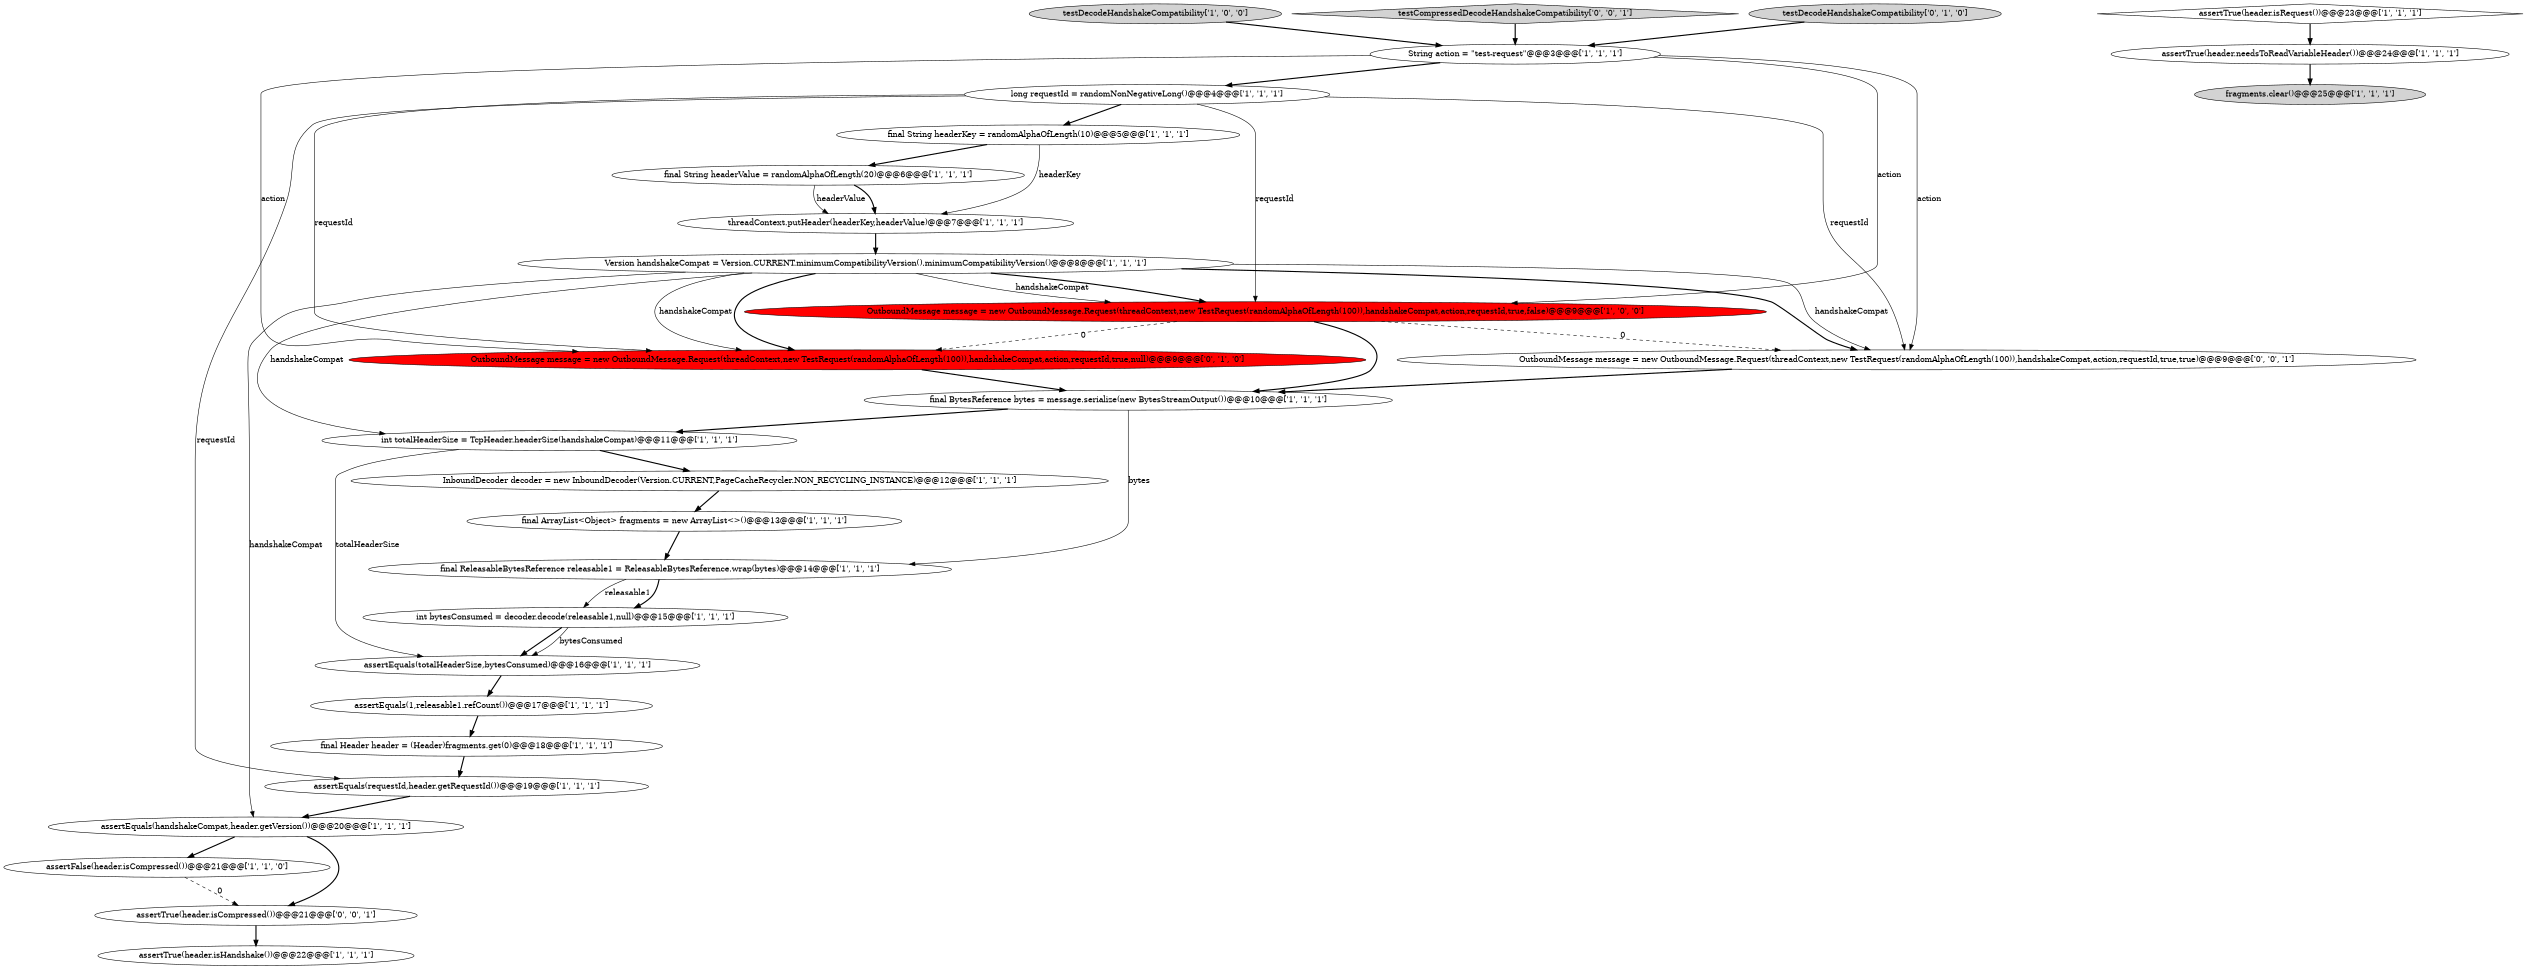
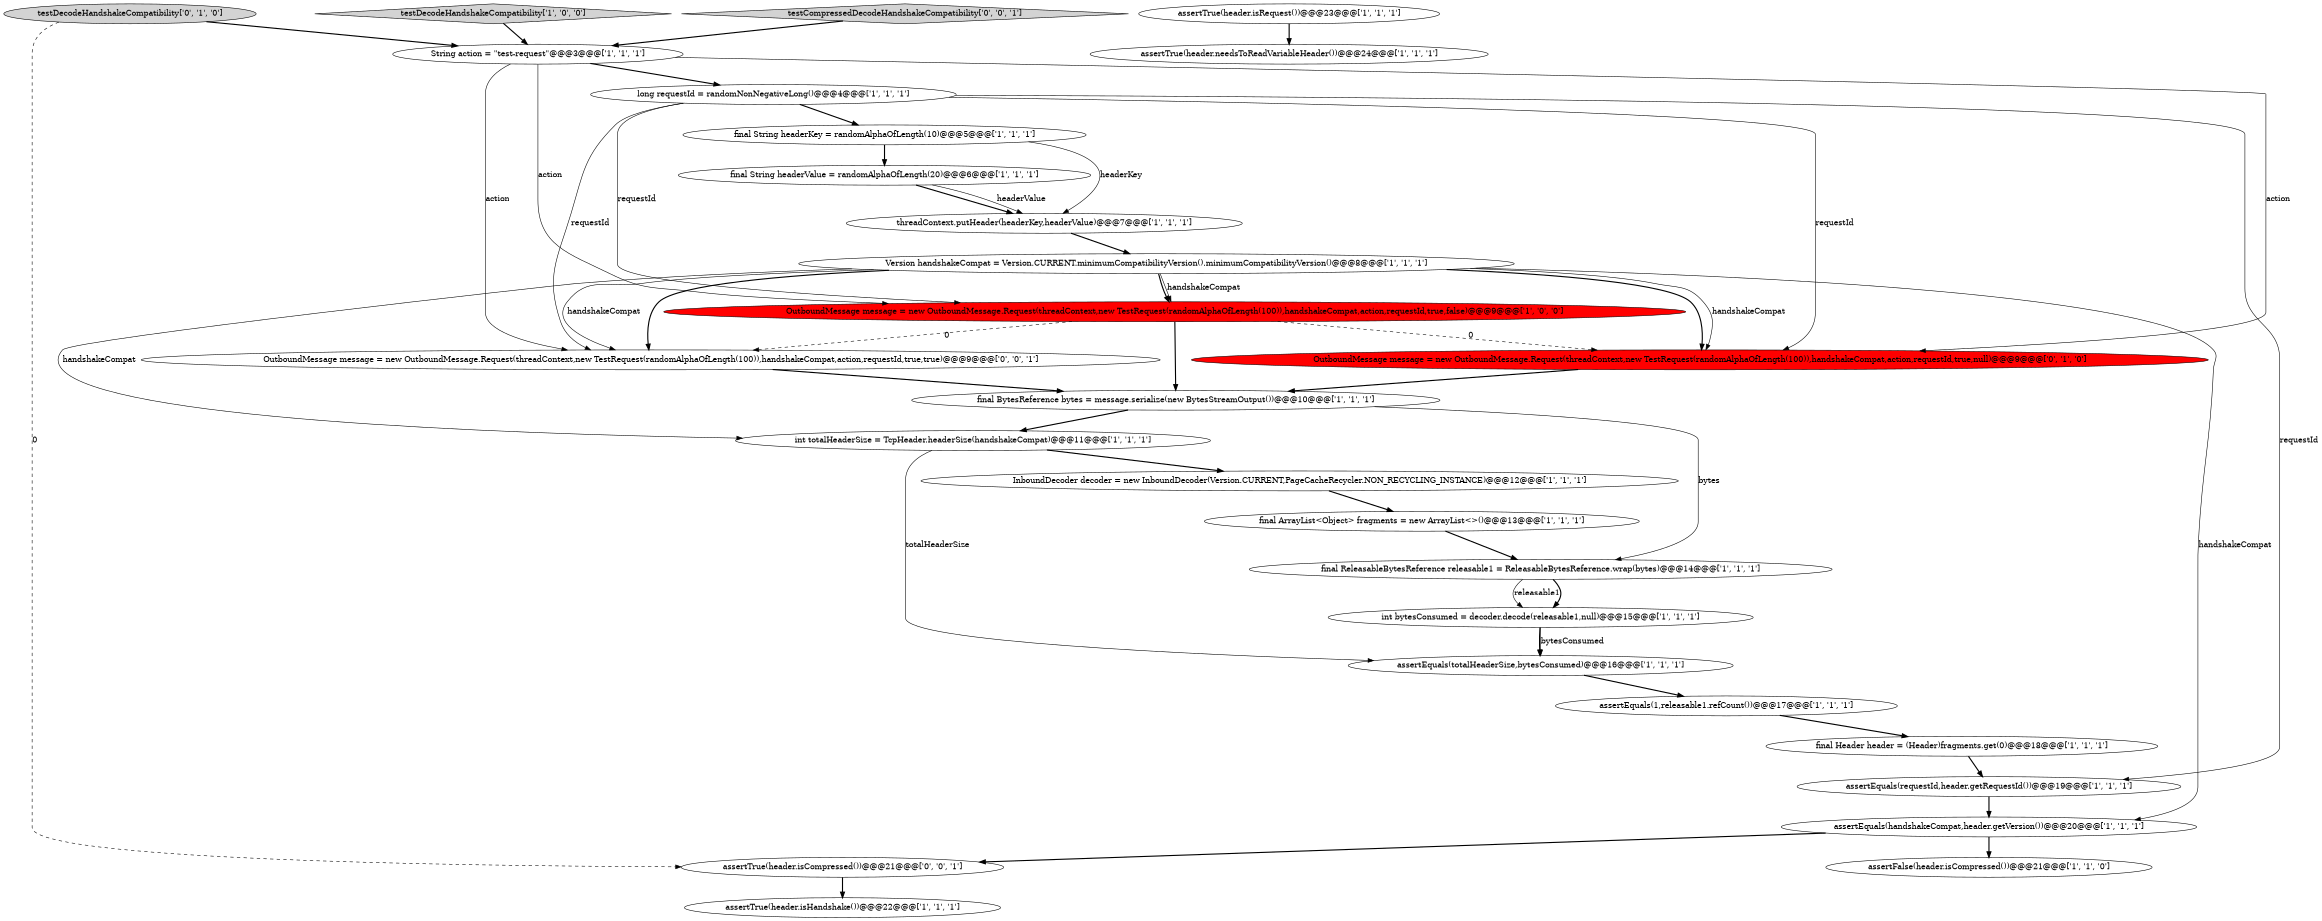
  digraph {
    fontname="DejaVu Serif"
    node [fillcolor=white fontname="DejaVu Serif" shape=ellipse style=filled]
    edge [fontname="DejaVu Serif" style=bold]
    n1 [label="assertEquals(1,releasable1.refCount())@@@17@@@['1', '1', '1']"]
    n2 [label="final Header header = (Header)fragments.get(0)@@@18@@@['1', '1', '1']"]
    n3 [label="assertEquals(requestId,header.getRequestId())@@@19@@@['1', '1', '1']"]
    n4 [label="assertTrue(header.needsToReadVariableHeader())@@@24@@@['1', '1', '1']"]
-   n5 [fillcolor=lightgray label="fragments.clear()@@@25@@@['1', '1', '1']"]
-   n6 [fillcolor=lightgray label="testDecodeHandshakeCompatibility['1', '0', '0']"]
+   n6 [fillcolor=lightgray label="testDecodeHandshakeCompatibility['1', '0', '0']" shape=diamond]
    n7 [label="String action = \"test-request\"@@@3@@@['1', '1', '1']"]
    n8 [fillcolor=red label="OutboundMessage message = new OutboundMessage.Request(threadContext,new TestRequest(randomAlphaOfLength(100)),handshakeCompat,action,requestId,true,null)@@@9@@@['0', '1', '0']"]
    n9 [fillcolor=red label="OutboundMessage message = new OutboundMessage.Request(threadContext,new TestRequest(randomAlphaOfLength(100)),handshakeCompat,action,requestId,true,false)@@@9@@@['1', '0', '0']"]
    n10 [label="OutboundMessage message = new OutboundMessage.Request(threadContext,new TestRequest(randomAlphaOfLength(100)),handshakeCompat,action,requestId,true,true)@@@9@@@['0', '0', '1']"]
    n11 [label="long requestId = randomNonNegativeLong()@@@4@@@['1', '1', '1']"]
    n12 [label="final BytesReference bytes = message.serialize(new BytesStreamOutput())@@@10@@@['1', '1', '1']"]
    n13 [label="int totalHeaderSize = TcpHeader.headerSize(handshakeCompat)@@@11@@@['1', '1', '1']"]
    n14 [label="final ReleasableBytesReference releasable1 = ReleasableBytesReference.wrap(bytes)@@@14@@@['1', '1', '1']"]
    n15 [label="assertEquals(totalHeaderSize,bytesConsumed)@@@16@@@['1', '1', '1']"]
    n16 [label="InboundDecoder decoder = new InboundDecoder(Version.CURRENT,PageCacheRecycler.NON_RECYCLING_INSTANCE)@@@12@@@['1', '1', '1']"]
    n17 [label="final ArrayList<Object> fragments = new ArrayList<>()@@@13@@@['1', '1', '1']"]
    n18 [label="threadContext.putHeader(headerKey,headerValue)@@@7@@@['1', '1', '1']"]
    n19 [label="Version handshakeCompat = Version.CURRENT.minimumCompatibilityVersion().minimumCompatibilityVersion()@@@8@@@['1', '1', '1']"]
    n20 [label="assertEquals(handshakeCompat,header.getVersion())@@@20@@@['1', '1', '1']"]
    n21 [label="final String headerKey = randomAlphaOfLength(10)@@@5@@@['1', '1', '1']"]
    n22 [label="final String headerValue = randomAlphaOfLength(20)@@@6@@@['1', '1', '1']"]
    n23 [label="assertFalse(header.isCompressed())@@@21@@@['1', '1', '0']"]
    n24 [label="assertTrue(header.isCompressed())@@@21@@@['0', '0', '1']"]
    n25 [label="int bytesConsumed = decoder.decode(releasable1,null)@@@15@@@['1', '1', '1']"]
    n26 [label="assertTrue(header.isHandshake())@@@22@@@['1', '1', '1']"]
    n27 [fillcolor=lightgray label="testCompressedDecodeHandshakeCompatibility['0', '0', '1']" shape=diamond]
    n28 [fillcolor=lightgray label="testDecodeHandshakeCompatibility['0', '1', '0']"]
-   n29 [label="assertTrue(header.isRequest())@@@23@@@['1', '1', '1']" shape=diamond]
+   n29 [label="assertTrue(header.isRequest())@@@23@@@['1', '1', '1']"]
    n1 -> n2
    n2 -> n3
    n3 -> n20
-   n4 -> n5
    n6 -> n7
    n7 -> n8 [label=action style=solid]
    n7 -> n9 [label=action style=solid]
    n7 -> n10 [label=action style=solid]
    n7 -> n11
    n8 -> n12
    n9 -> n8 [label=0 style=dashed]
    n9 -> n10 [label=0 style=dashed]
    n9 -> n12
    n10 -> n12
    n11 -> n3 [label=requestId style=solid]
    n11 -> n8 [label=requestId style=solid]
    n11 -> n9 [label=requestId style=solid]
    n11 -> n10 [label=requestId style=solid]
    n11 -> n21
    n12 -> n13
    n12 -> n14 [label=bytes style=solid]
    n13 -> n15 [label=totalHeaderSize style=solid]
    n13 -> n16
    n14 -> n25 [label=releasable1 style=solid]
    n14 -> n25
    n15 -> n1
    n16 -> n17
    n17 -> n14
    n18 -> n19
    n19 -> n8
    n19 -> n8 [label=handshakeCompat style=solid]
    n19 -> n9 [label=handshakeCompat style=solid]
    n19 -> n9
    n19 -> n10 [label=handshakeCompat style=solid]
    n19 -> n10
    n19 -> n13 [label=handshakeCompat style=solid]
    n19 -> n20 [label=handshakeCompat style=solid]
    n20 -> n23
    n20 -> n24
    n21 -> n18 [label=headerKey style=solid]
    n21 -> n22
    n22 -> n18
    n22 -> n18 [label=headerValue style=solid]
-   n23 -> n24 [label=0 style=dashed]
+   n28 -> n24 [label=0 style=dashed]
    n24 -> n26
    n25 -> n15
    n25 -> n15 [label=bytesConsumed style=solid]
    n27 -> n7
    n28 -> n7
    n29 -> n4
  }
